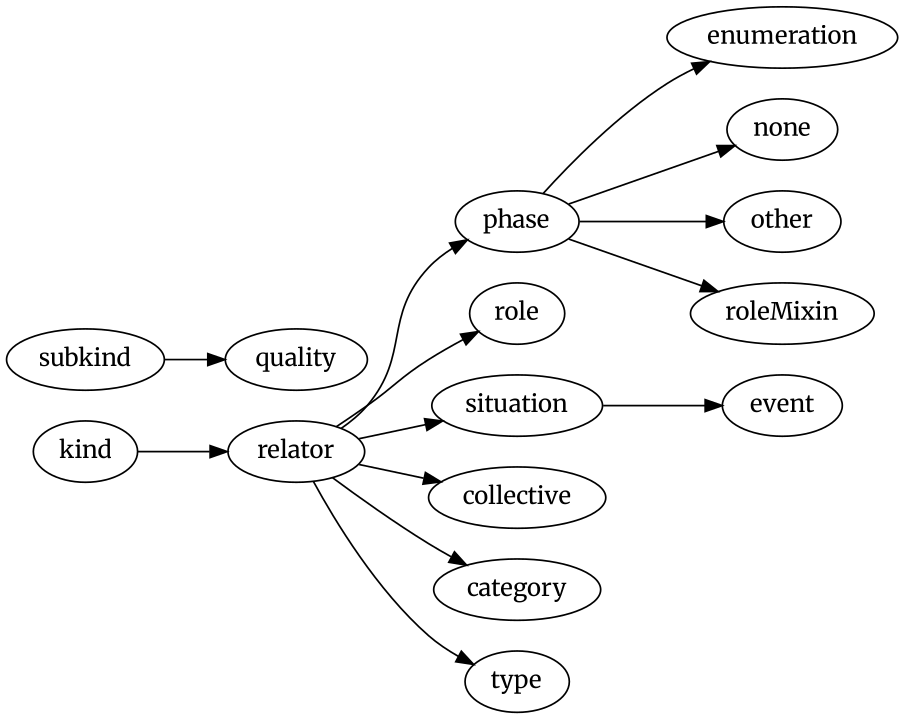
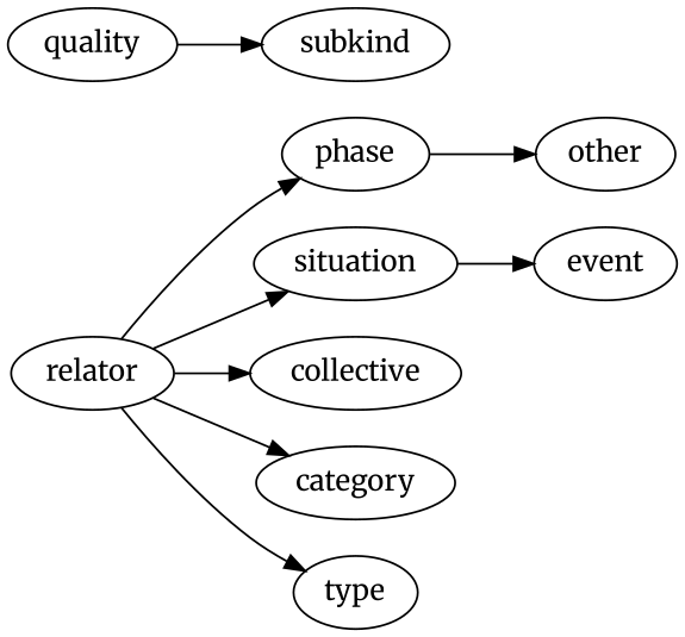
  strict digraph {
    fontname=Merriweather
    rankdir=LR
    node [fontname=Merriweather]
    edge [fontname=Merriweather]
-   kind
    relator
    subkind
    quality
    phase
-   role
    situation
    collective
    category
    type
-   enumeration
-   none
    other
-   roleMixin
    event
-   kind -> relator
    relator -> phase
-   relator -> role
    relator -> situation
    relator -> collective
    relator -> category
    relator -> type
-   subkind -> quality
-   phase -> enumeration
-   phase -> none
+   quality -> subkind
    phase -> other
-   phase -> roleMixin
    situation -> event
  }
